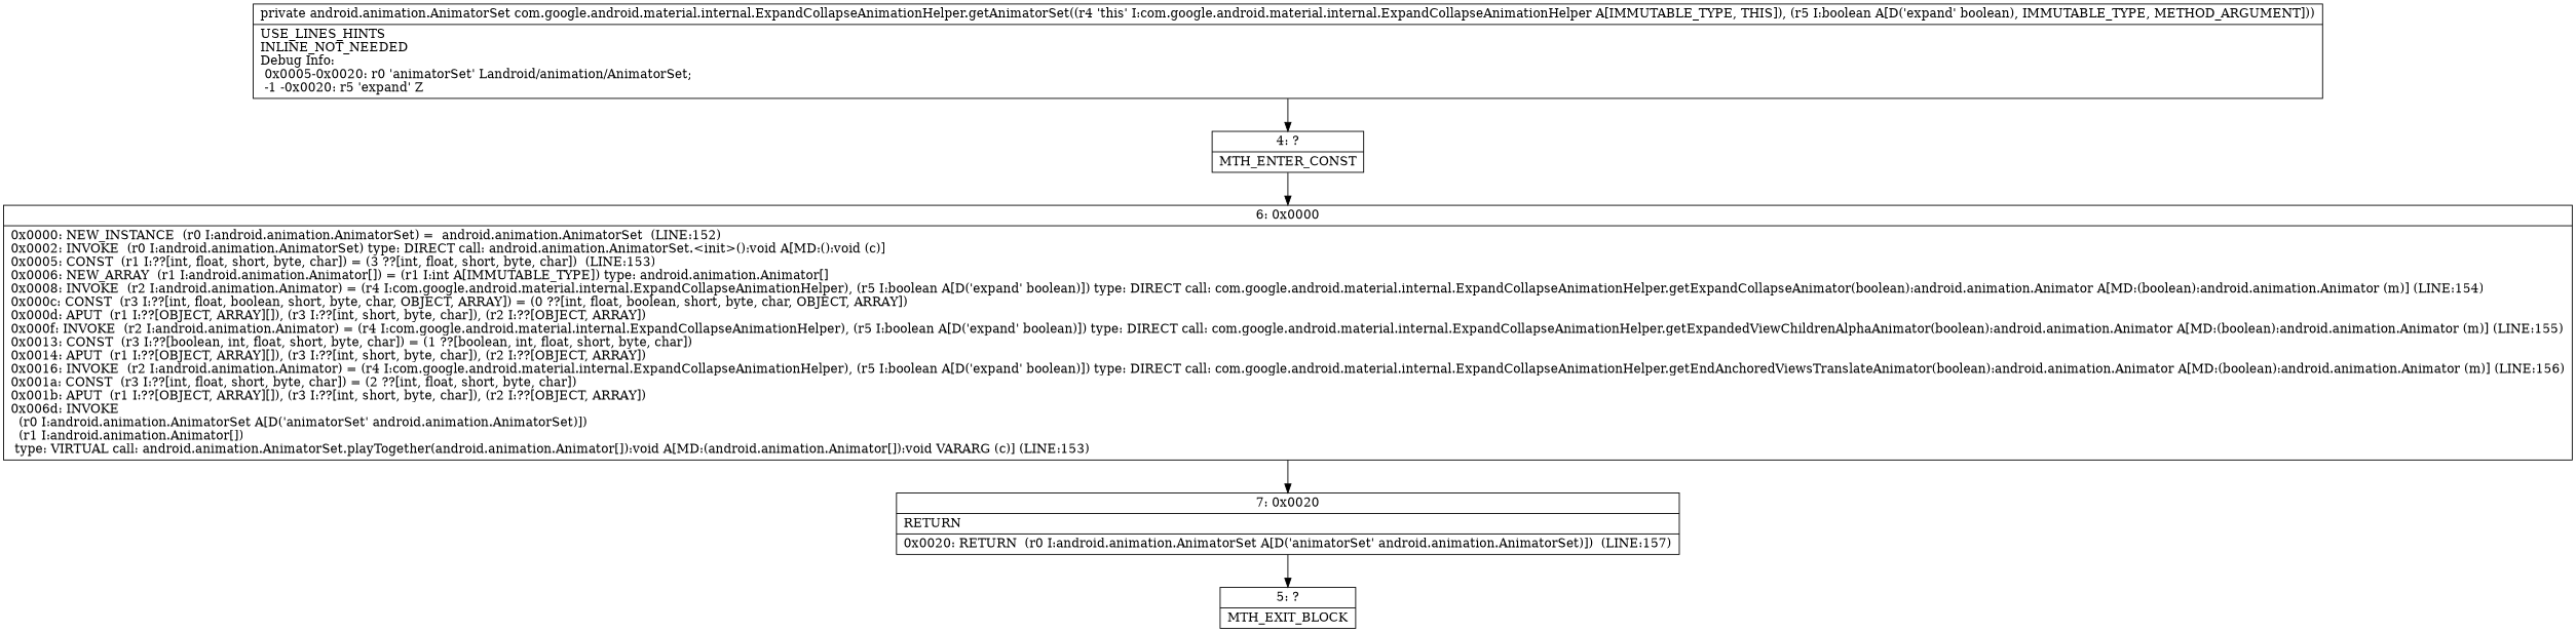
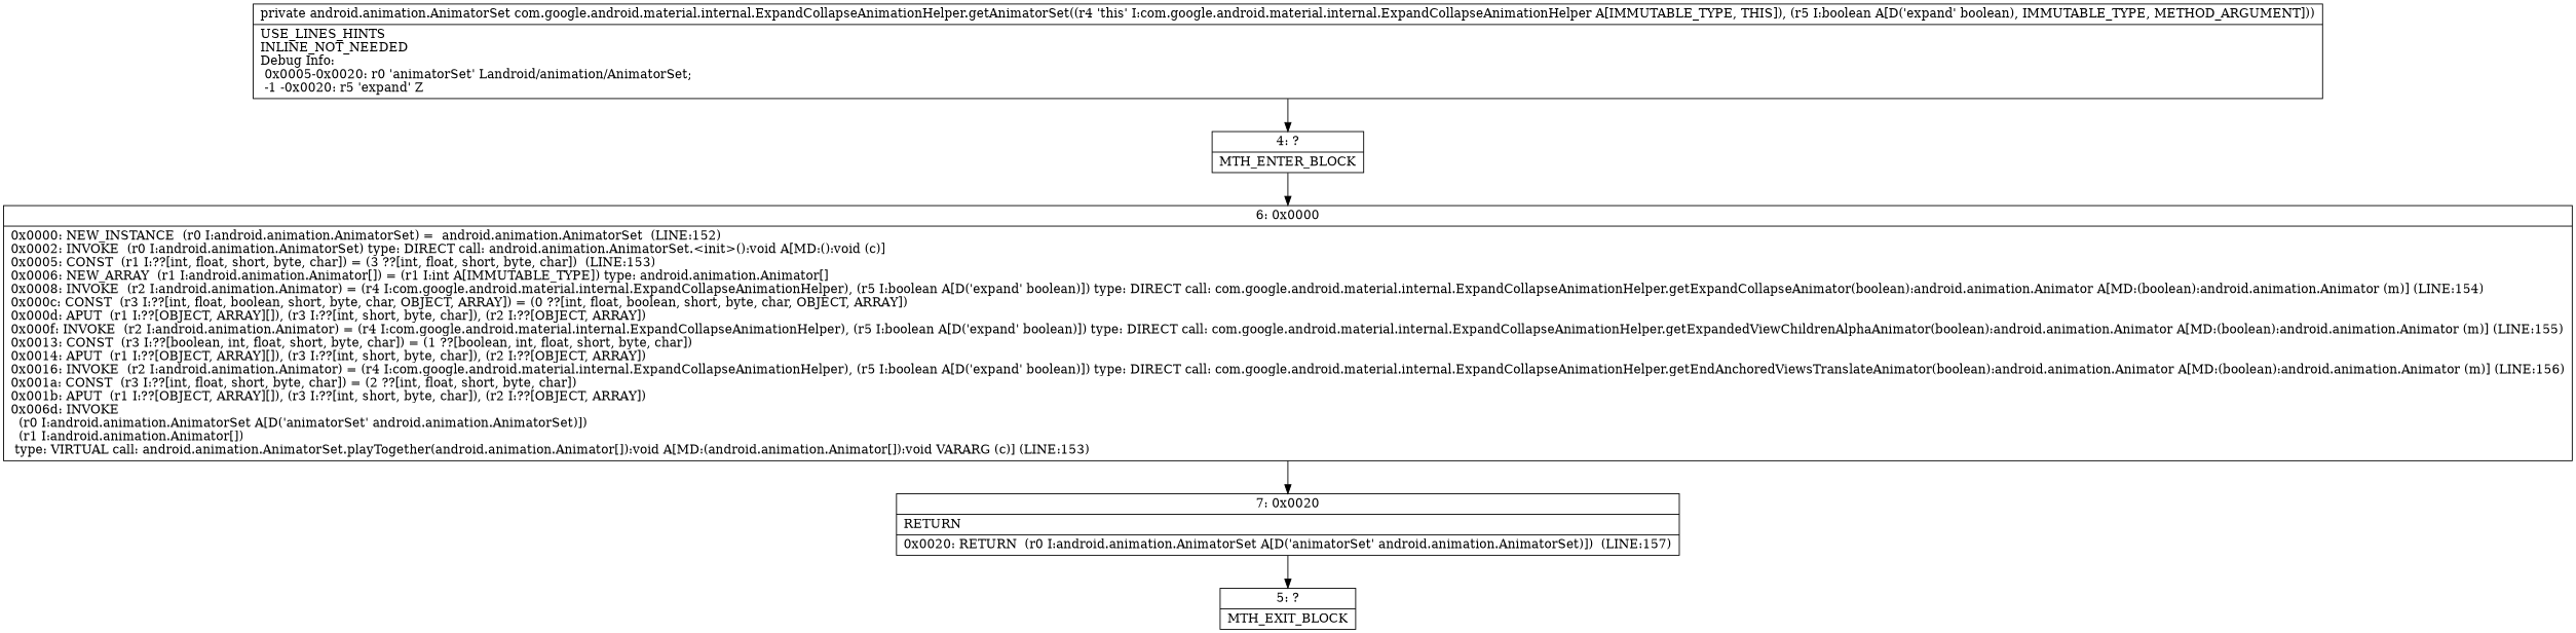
  digraph {
    fontname="DejaVu Serif"
    node [fontname="DejaVu Serif" shape=record]
    edge [fontname="DejaVu Serif"]
-   n1 [label="{4\:\ ?|MTH_ENTER_CONST\l}"]
+   n1 [label="{4\:\ ?|MTH_ENTER_BLOCK\l}"]
    n2 [label="{6\:\ 0x0000|0x0000: NEW_INSTANCE  (r0 I:android.animation.AnimatorSet) =  android.animation.AnimatorSet  (LINE:152)\l0x0002: INVOKE  (r0 I:android.animation.AnimatorSet) type: DIRECT call: android.animation.AnimatorSet.\<init\>():void A[MD:():void (c)]\l0x0005: CONST  (r1 I:??[int, float, short, byte, char]) = (3 ??[int, float, short, byte, char])  (LINE:153)\l0x0006: NEW_ARRAY  (r1 I:android.animation.Animator[]) = (r1 I:int A[IMMUTABLE_TYPE]) type: android.animation.Animator[] \l0x0008: INVOKE  (r2 I:android.animation.Animator) = (r4 I:com.google.android.material.internal.ExpandCollapseAnimationHelper), (r5 I:boolean A[D('expand' boolean)]) type: DIRECT call: com.google.android.material.internal.ExpandCollapseAnimationHelper.getExpandCollapseAnimator(boolean):android.animation.Animator A[MD:(boolean):android.animation.Animator (m)] (LINE:154)\l0x000c: CONST  (r3 I:??[int, float, boolean, short, byte, char, OBJECT, ARRAY]) = (0 ??[int, float, boolean, short, byte, char, OBJECT, ARRAY]) \l0x000d: APUT  (r1 I:??[OBJECT, ARRAY][]), (r3 I:??[int, short, byte, char]), (r2 I:??[OBJECT, ARRAY]) \l0x000f: INVOKE  (r2 I:android.animation.Animator) = (r4 I:com.google.android.material.internal.ExpandCollapseAnimationHelper), (r5 I:boolean A[D('expand' boolean)]) type: DIRECT call: com.google.android.material.internal.ExpandCollapseAnimationHelper.getExpandedViewChildrenAlphaAnimator(boolean):android.animation.Animator A[MD:(boolean):android.animation.Animator (m)] (LINE:155)\l0x0013: CONST  (r3 I:??[boolean, int, float, short, byte, char]) = (1 ??[boolean, int, float, short, byte, char]) \l0x0014: APUT  (r1 I:??[OBJECT, ARRAY][]), (r3 I:??[int, short, byte, char]), (r2 I:??[OBJECT, ARRAY]) \l0x0016: INVOKE  (r2 I:android.animation.Animator) = (r4 I:com.google.android.material.internal.ExpandCollapseAnimationHelper), (r5 I:boolean A[D('expand' boolean)]) type: DIRECT call: com.google.android.material.internal.ExpandCollapseAnimationHelper.getEndAnchoredViewsTranslateAnimator(boolean):android.animation.Animator A[MD:(boolean):android.animation.Animator (m)] (LINE:156)\l0x001a: CONST  (r3 I:??[int, float, short, byte, char]) = (2 ??[int, float, short, byte, char]) \l0x001b: APUT  (r1 I:??[OBJECT, ARRAY][]), (r3 I:??[int, short, byte, char]), (r2 I:??[OBJECT, ARRAY]) \l0x006d: INVOKE  \l  (r0 I:android.animation.AnimatorSet A[D('animatorSet' android.animation.AnimatorSet)])\l  (r1 I:android.animation.Animator[])\l type: VIRTUAL call: android.animation.AnimatorSet.playTogether(android.animation.Animator[]):void A[MD:(android.animation.Animator[]):void VARARG (c)] (LINE:153)\l}"]
    n3 [label="{7\:\ 0x0020|RETURN\l|0x0020: RETURN  (r0 I:android.animation.AnimatorSet A[D('animatorSet' android.animation.AnimatorSet)])  (LINE:157)\l}"]
    n4 [label="{5\:\ ?|MTH_EXIT_BLOCK\l}"]
    n5 [label="{private android.animation.AnimatorSet com.google.android.material.internal.ExpandCollapseAnimationHelper.getAnimatorSet((r4 'this' I:com.google.android.material.internal.ExpandCollapseAnimationHelper A[IMMUTABLE_TYPE, THIS]), (r5 I:boolean A[D('expand' boolean), IMMUTABLE_TYPE, METHOD_ARGUMENT]))  | USE_LINES_HINTS\lINLINE_NOT_NEEDED\lDebug Info:\l  0x0005\-0x0020: r0 'animatorSet' Landroid\/animation\/AnimatorSet;\l  \-1 \-0x0020: r5 'expand' Z\l}"]
    n1 -> n2
    n2 -> n3
    n3 -> n4
    n5 -> n1
  }
